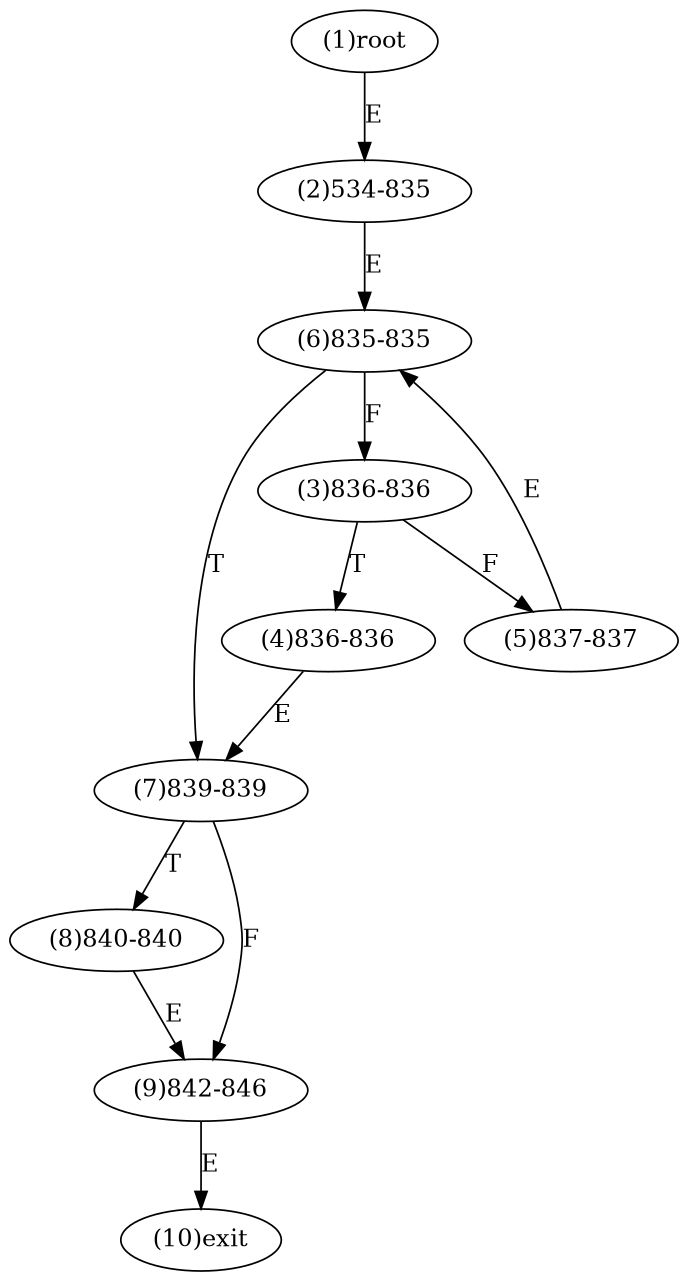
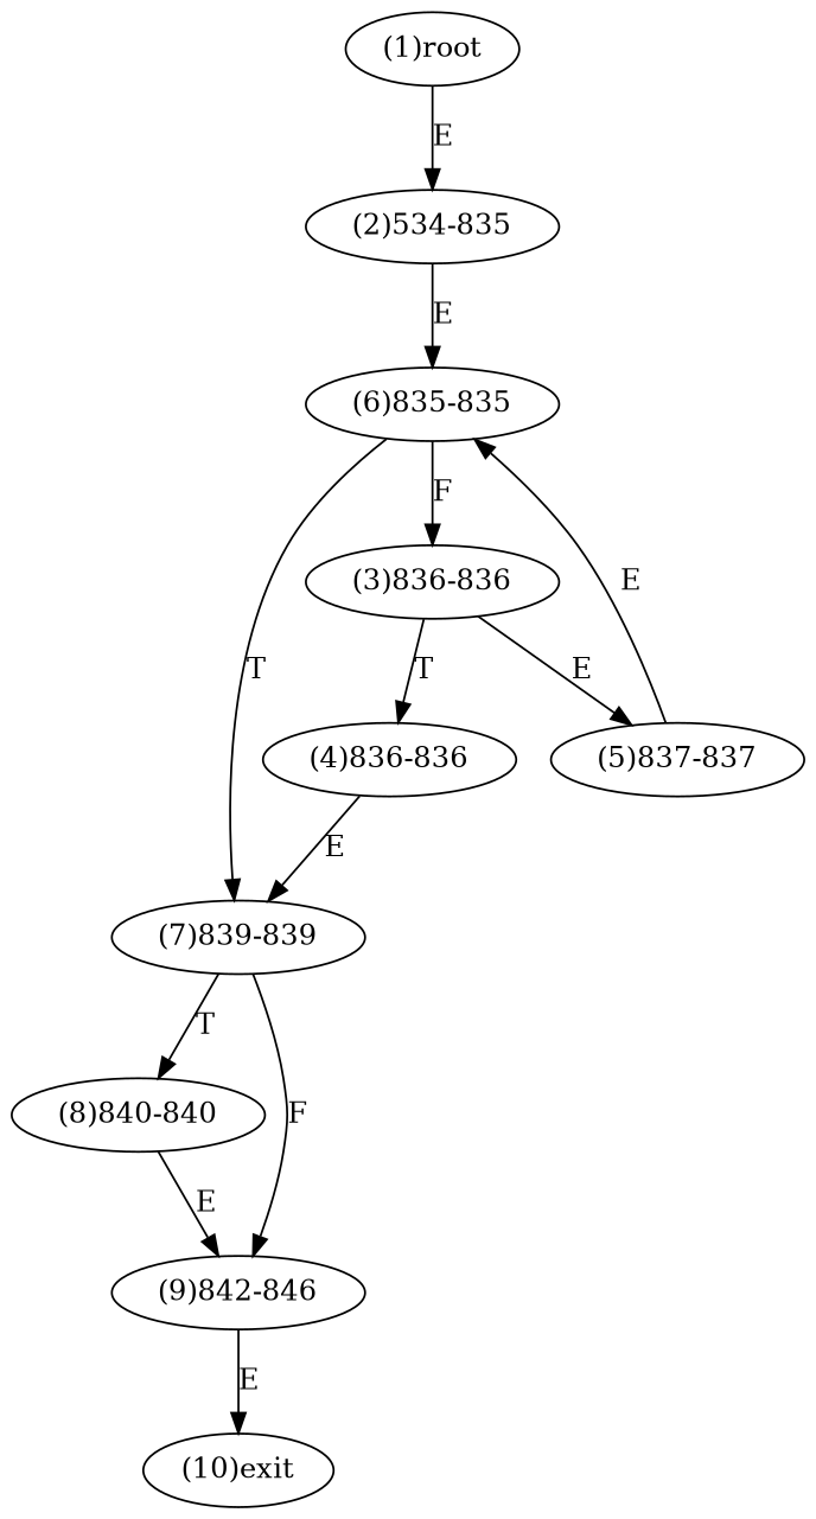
  digraph {
    n1 [label="(1)root"]
    n2 [label="(2)534-835"]
    n3 [label="(6)835-835"]
    n4 [label="(3)836-836"]
    n5 [label="(7)839-839"]
    n6 [label="(4)836-836"]
    n7 [label="(5)837-837"]
    n8 [label="(8)840-840"]
    n9 [label="(9)842-846"]
    n10 [label="(10)exit"]
    n1 -> n2 [label=E]
    n2 -> n3 [label=E]
    n3 -> n4 [label=F]
    n3 -> n5 [label=T]
    n4 -> n6 [label=T]
-   n4 -> n7 [label=F]
+   n4 -> n7 [label=E]
    n5 -> n8 [label=T]
    n5 -> n9 [label=F]
    n6 -> n5 [label=E]
    n7 -> n3 [label=E]
    n8 -> n9 [label=E]
    n9 -> n10 [label=E]
  }
